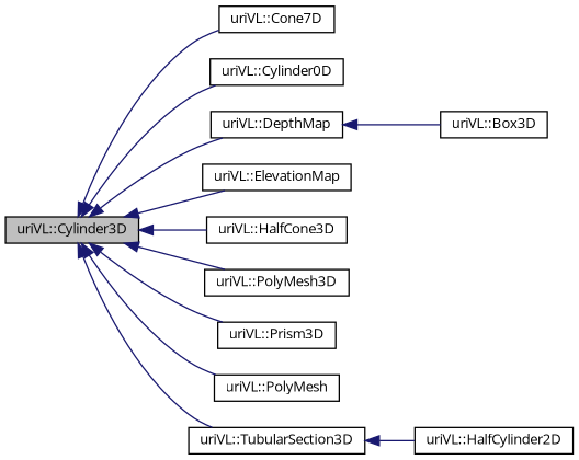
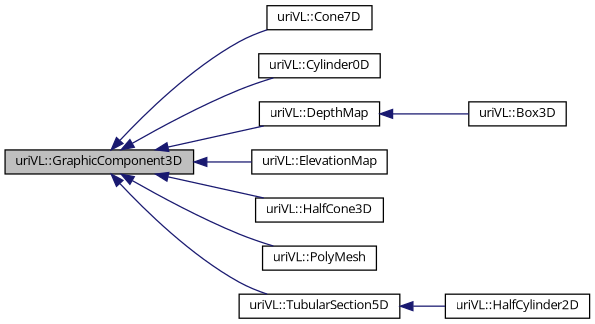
  digraph {
    fontname="Open Sans"
    rankdir=LR
    node [color=black fillcolor=white fontname="Open Sans" fontsize=10 shape=record style=filled]
    edge [color=midnightblue dir=back fontname="Open Sans" fontsize=10 labelfontname=Helvetica labelfontsize=10 style=solid]
-   n1 [fillcolor=grey75 fontcolor=black height=0.2 label="uriVL::Cylinder3D" width=0.4]
+   n1 [fillcolor=grey75 fontcolor=black height=0.2 label="uriVL::GraphicComponent3D" width=0.4]
    n2 [height=0.2 label="uriVL::Cone7D" width=0.4]
    n3 [height=0.2 label="uriVL::Cylinder0D" width=0.4]
    n4 [height=0.2 label="uriVL::DepthMap" width=0.4]
    n5 [height=0.2 label="uriVL::ElevationMap" width=0.4]
    n6 [height=0.2 label="uriVL::HalfCone3D" width=0.4]
-   n7 [height=0.2 label="uriVL::PolyMesh3D" width=0.4]
-   n8 [height=0.2 label="uriVL::Prism3D" width=0.4]
    n9 [height=0.2 label="uriVL::PolyMesh" width=0.4]
-   n10 [height=0.2 label="uriVL::TubularSection3D" width=0.4]
+   n10 [height=0.2 label="uriVL::TubularSection5D" width=0.4]
    n11 [height=0.2 label="uriVL::Box3D" width=0.4]
    n12 [height=0.2 label="uriVL::HalfCylinder2D" width=0.4]
    n1 -> n2
    n1 -> n3
    n1 -> n4
    n1 -> n5
    n1 -> n6
-   n1 -> n7
-   n1 -> n8
    n1 -> n9
    n1 -> n10
    n4 -> n11
    n10 -> n12
  }
